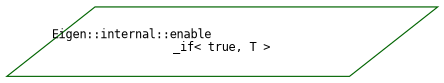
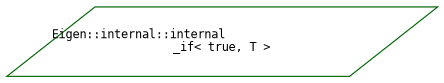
  digraph {
    rankdir=LR
    fontname="DejaVu Sans Mono"
-   n1 [color=darkgreen fillcolor=white fontname="DejaVu Sans Mono" fontsize=10 height=0.2 label="Eigen::internal::enable\l_if\< true, T \>" shape=parallelogram style=filled width=0.4]
+   n1 [color=darkgreen fillcolor=white fontname="DejaVu Sans Mono" fontsize=10 height=0.2 label="Eigen::internal::internal\l_if\< true, T \>" shape=parallelogram style=filled width=0.4]
  }
